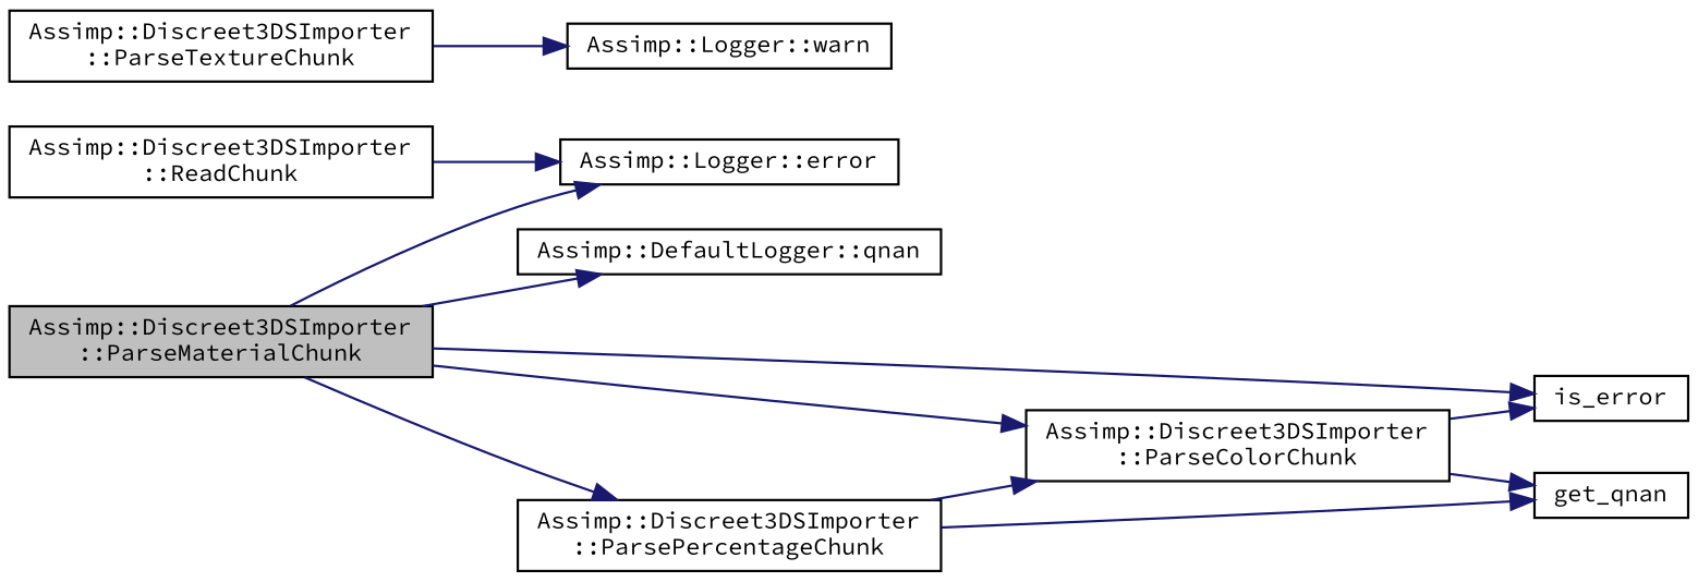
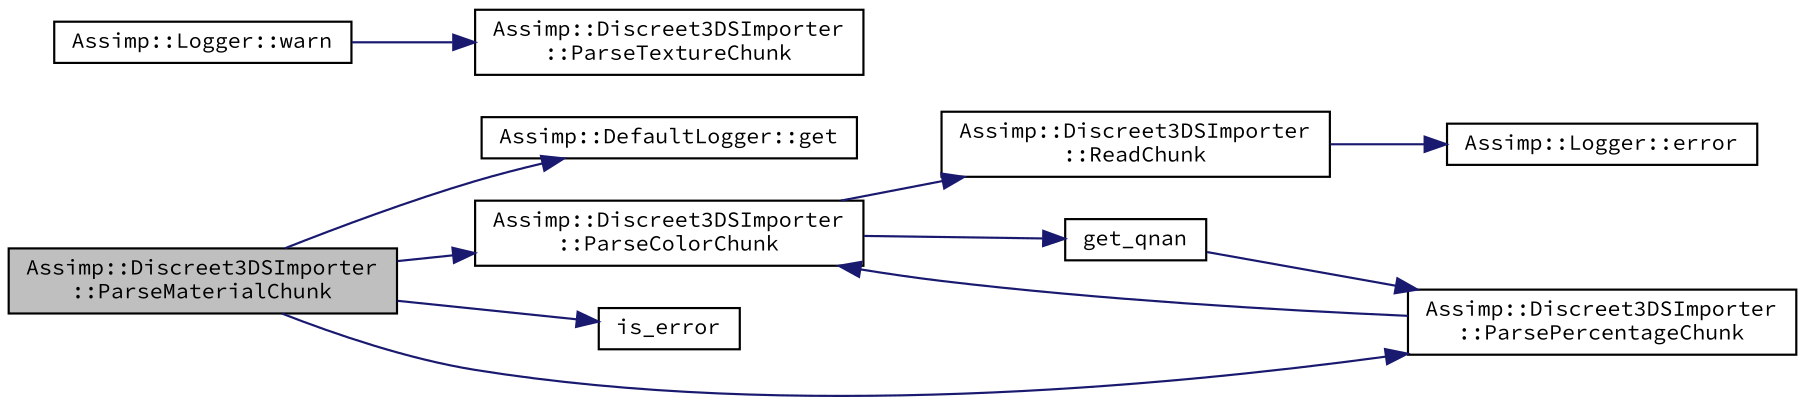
  digraph {
    fontname="Source Code Pro"
    rankdir=LR
    node [color=black fillcolor=white fontname="Source Code Pro" fontsize=10 shape=record style=filled]
    edge [color=midnightblue fontname="Source Code Pro" fontsize=10 labelfontname=Helvetica labelfontsize=10 style=solid]
    n1 [fillcolor=grey75 fontcolor=black height=0.2 label="Assimp::Discreet3DSImporter\l::ParseMaterialChunk" width=0.4]
-   n2 [height=0.2 label="Assimp::DefaultLogger::qnan" width=0.4]
+   n2 [height=0.2 label="Assimp::DefaultLogger::get" width=0.4]
    n3 [height=0.2 label="Assimp::Logger::error" width=0.4]
    n4 [height=0.2 label="Assimp::Discreet3DSImporter\l::ParseColorChunk" width=0.4]
    n5 [height=0.2 label=is_error width=0.4]
    n6 [height=0.2 label="Assimp::Discreet3DSImporter\l::ParsePercentageChunk" width=0.4]
    n7 [height=0.2 label=get_qnan width=0.4]
    n8 [height=0.2 label="Assimp::Discreet3DSImporter\l::ReadChunk" width=0.4]
    n9 [height=0.2 label="Assimp::Discreet3DSImporter\l::ParseTextureChunk" width=0.4]
    n10 [height=0.2 label="Assimp::Logger::warn" width=0.4]
    n1 -> n2
-   n1 -> n3
    n1 -> n4
    n1 -> n5
    n1 -> n6
    n4 -> n7
-   n4 -> n5
+   n4 -> n8
    n6 -> n4
-   n6 -> n7
+   n7 -> n6
    n8 -> n3
-   n9 -> n10
+   n10 -> n9
  }
